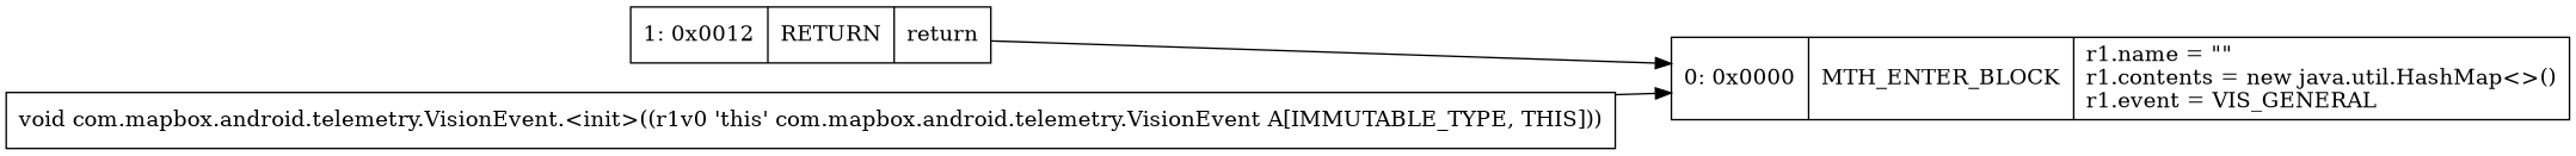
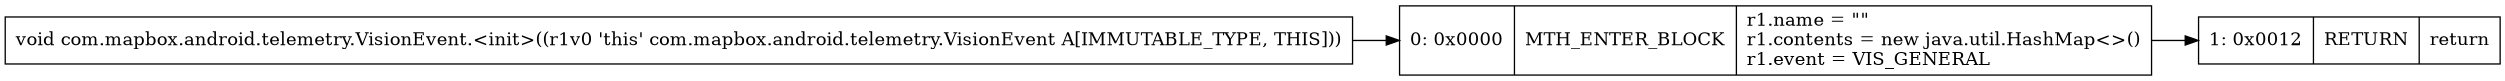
  digraph {
    rankdir=LR
    node [shape=record]
    n1 [label="{0\:\ 0x0000|MTH_ENTER_BLOCK\l|r1.name = \"\"\lr1.contents = new java.util.HashMap\<\>()\lr1.event = VIS_GENERAL\l}"]
    n2 [label="{1\:\ 0x0012|RETURN\l|return\l}"]
    n3 [label="{void com.mapbox.android.telemetry.VisionEvent.\<init\>((r1v0 'this' com.mapbox.android.telemetry.VisionEvent A[IMMUTABLE_TYPE, THIS])) }"]
-   n2 -> n1
+   n1 -> n2
    n3 -> n1
  }
